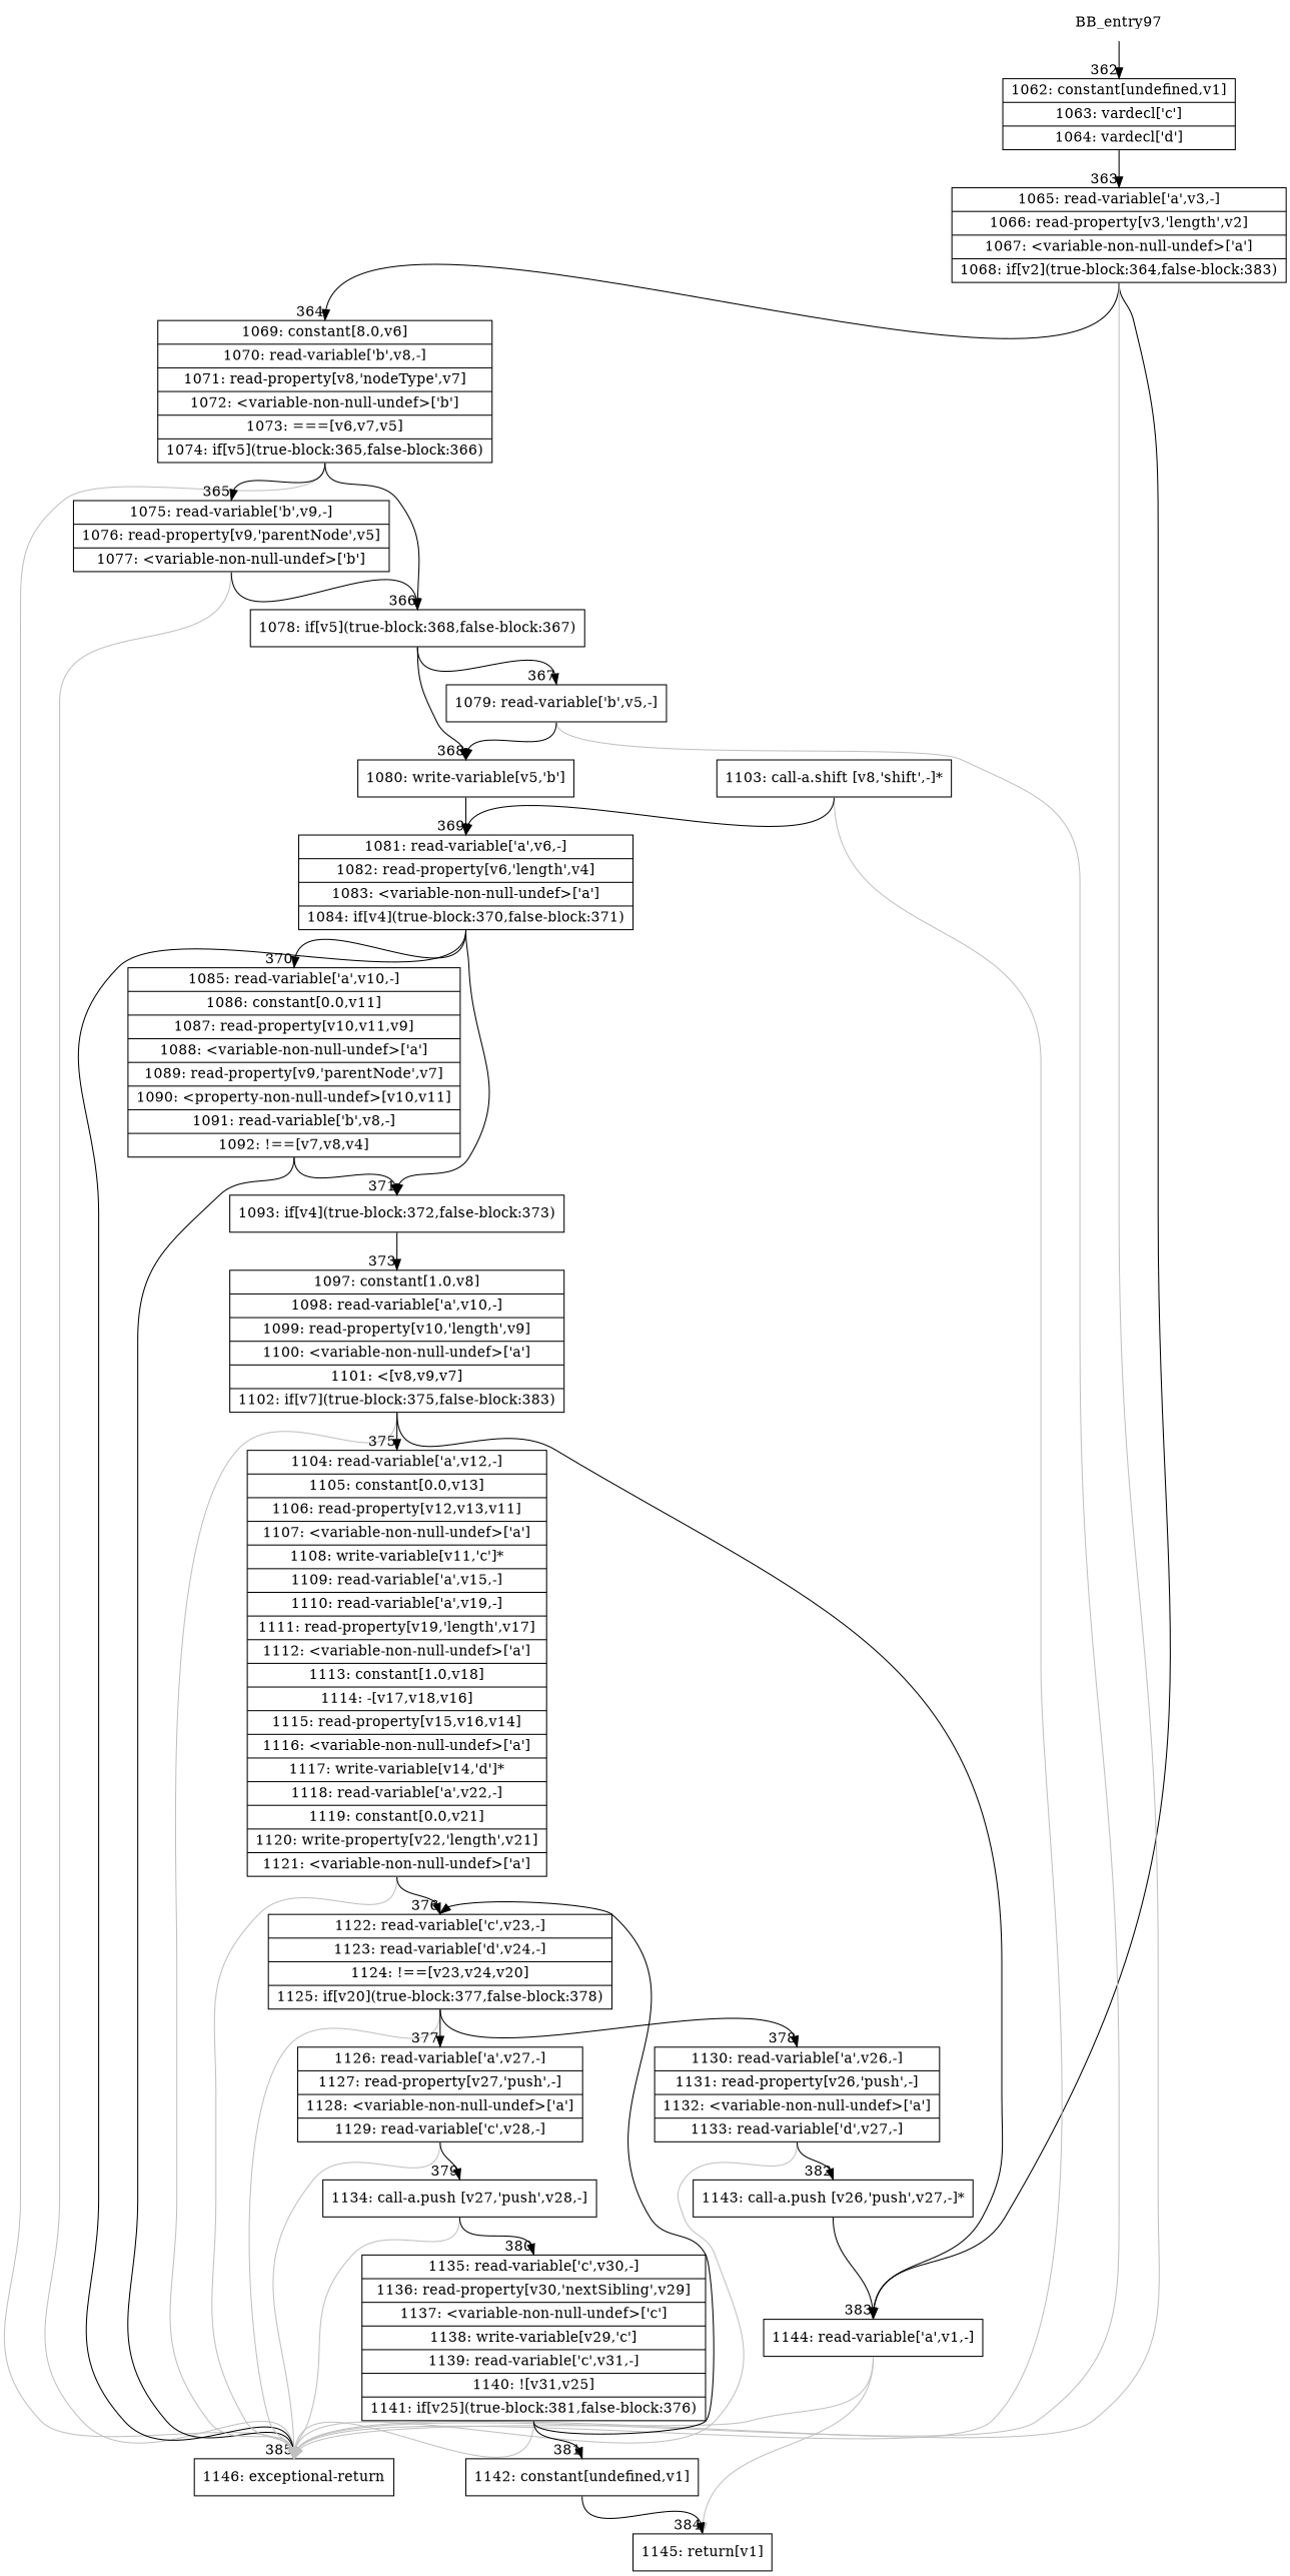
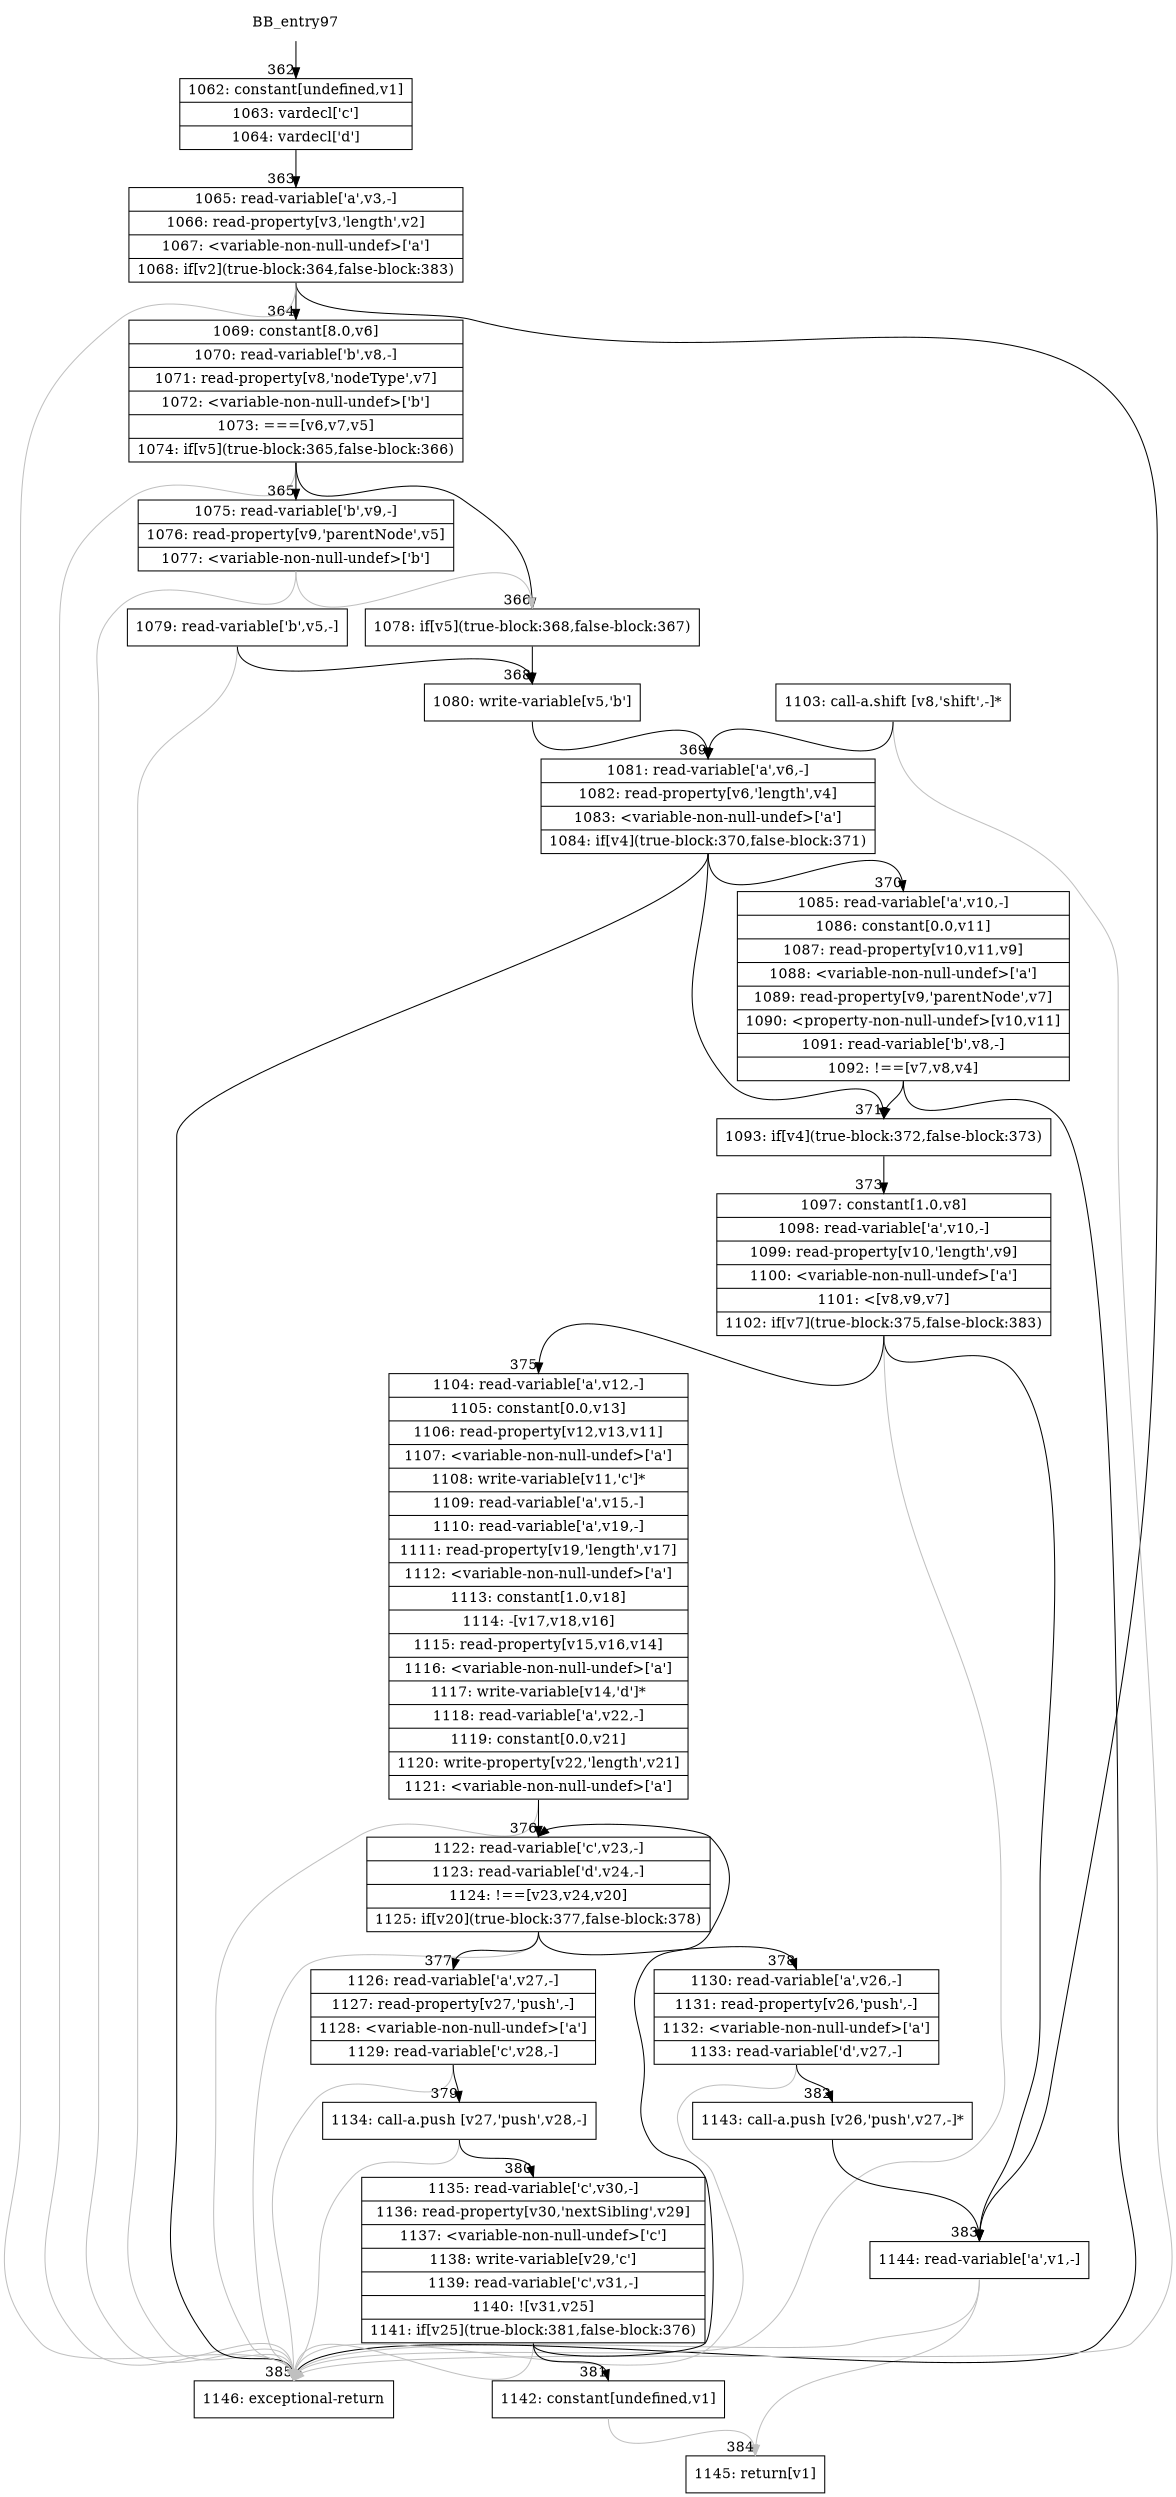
  digraph {
    rankdir=TD
    node [shape=record]
    edge [headport=n tailport=s]
    n1 [label=BB_entry97 shape=none]
    n2 [label="{1062: constant[undefined,v1]|1063: vardecl['c']|1064: vardecl['d']}"]
    n3 [label="{1065: read-variable['a',v3,-]|1066: read-property[v3,'length',v2]|1067: \<variable-non-null-undef\>['a']|1068: if[v2](true-block:364,false-block:383)}"]
    n4 [label="{1069: constant[8.0,v6]|1070: read-variable['b',v8,-]|1071: read-property[v8,'nodeType',v7]|1072: \<variable-non-null-undef\>['b']|1073: ===[v6,v7,v5]|1074: if[v5](true-block:365,false-block:366)}"]
    n5 [label="{1144: read-variable['a',v1,-]}"]
    n6 [label="{1146: exceptional-return}"]
    n7 [label="{1078: if[v5](true-block:368,false-block:367)}"]
    n8 [label="{1075: read-variable['b',v9,-]|1076: read-property[v9,'parentNode',v5]|1077: \<variable-non-null-undef\>['b']}"]
    n9 [label="{1145: return[v1]}"]
    n10 [label="{1080: write-variable[v5,'b']}"]
    n11 [label="{1079: read-variable['b',v5,-]}"]
    n12 [label="{1081: read-variable['a',v6,-]|1082: read-property[v6,'length',v4]|1083: \<variable-non-null-undef\>['a']|1084: if[v4](true-block:370,false-block:371)}"]
    n13 [label="{1093: if[v4](true-block:372,false-block:373)}"]
    n14 [label="{1085: read-variable['a',v10,-]|1086: constant[0.0,v11]|1087: read-property[v10,v11,v9]|1088: \<variable-non-null-undef\>['a']|1089: read-property[v9,'parentNode',v7]|1090: \<property-non-null-undef\>[v10,v11]|1091: read-variable['b',v8,-]|1092: !==[v7,v8,v4]}"]
    n15 [label="{1097: constant[1.0,v8]|1098: read-variable['a',v10,-]|1099: read-property[v10,'length',v9]|1100: \<variable-non-null-undef\>['a']|1101: \<[v8,v9,v7]|1102: if[v7](true-block:375,false-block:383)}"]
    n16 [label="{1104: read-variable['a',v12,-]|1105: constant[0.0,v13]|1106: read-property[v12,v13,v11]|1107: \<variable-non-null-undef\>['a']|1108: write-variable[v11,'c']*|1109: read-variable['a',v15,-]|1110: read-variable['a',v19,-]|1111: read-property[v19,'length',v17]|1112: \<variable-non-null-undef\>['a']|1113: constant[1.0,v18]|1114: -[v17,v18,v16]|1115: read-property[v15,v16,v14]|1116: \<variable-non-null-undef\>['a']|1117: write-variable[v14,'d']*|1118: read-variable['a',v22,-]|1119: constant[0.0,v21]|1120: write-property[v22,'length',v21]|1121: \<variable-non-null-undef\>['a']}"]
    n17 [label="{1103: call-a.shift [v8,'shift',-]*}"]
    n18 [label="{1122: read-variable['c',v23,-]|1123: read-variable['d',v24,-]|1124: !==[v23,v24,v20]|1125: if[v20](true-block:377,false-block:378)}"]
    n19 [label="{1126: read-variable['a',v27,-]|1127: read-property[v27,'push',-]|1128: \<variable-non-null-undef\>['a']|1129: read-variable['c',v28,-]}"]
    n20 [label="{1130: read-variable['a',v26,-]|1131: read-property[v26,'push',-]|1132: \<variable-non-null-undef\>['a']|1133: read-variable['d',v27,-]}"]
    n21 [label="{1134: call-a.push [v27,'push',v28,-]}"]
    n22 [label="{1143: call-a.push [v26,'push',v27,-]*}"]
    n23 [label="{1135: read-variable['c',v30,-]|1136: read-property[v30,'nextSibling',v29]|1137: \<variable-non-null-undef\>['c']|1138: write-variable[v29,'c']|1139: read-variable['c',v31,-]|1140: ![v31,v25]|1141: if[v25](true-block:381,false-block:376)}"]
    n24 [label="{1142: constant[undefined,v1]}"]
    n1 -> n2 [headlabel="    362"]
    n2 -> n3 [headlabel="      363"]
    n3 -> n4 [headlabel="      364"]
    n3 -> n5 [headlabel="      383"]
    n3 -> n6 [color=gray headlabel="      385"]
    n4 -> n6 [color=gray]
    n4 -> n7 [headlabel="      366"]
    n4 -> n8 [headlabel="      365"]
    n5 -> n6 [color=gray]
    n5 -> n9 [color=gray]
    n7 -> n10 [headlabel="      368"]
-   n7 -> n11 [headlabel="      367"]
    n8 -> n6 [color=gray]
-   n8 -> n7
+   n8 -> n7 [color=gray]
    n10 -> n12 [headlabel="      369"]
    n11 -> n6 [color=gray]
    n11 -> n10
    n12 -> n6 [color=black]
    n12 -> n13 [headlabel="      371"]
    n12 -> n14 [headlabel="      370"]
    n13 -> n15 [headlabel="      373"]
    n14 -> n6 [color=black]
    n14 -> n13
    n15 -> n5
    n15 -> n6 [color=gray]
    n15 -> n16 [headlabel="      375"]
    n16 -> n6 [color=gray]
    n16 -> n18 [headlabel="      376"]
    n17 -> n6 [color=gray]
    n17 -> n12
    n18 -> n6 [color=gray]
    n18 -> n19 [headlabel="      377"]
    n18 -> n20 [headlabel="      378"]
    n19 -> n6 [color=gray]
    n19 -> n21 [headlabel="      379"]
    n20 -> n6 [color=gray]
    n20 -> n22 [headlabel="      382"]
    n21 -> n6 [color=gray]
    n21 -> n23 [headlabel="      380"]
    n22 -> n5
    n23 -> n6 [color=gray]
    n23 -> n18
    n23 -> n24 [headlabel="      381"]
-   n24 -> n9 [headlabel="      384"]
+   n24 -> n9 [headlabel="      384" color=gray]
  }
